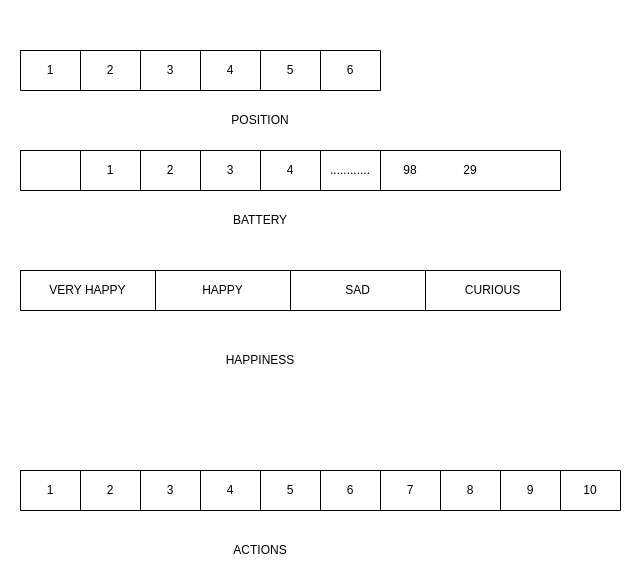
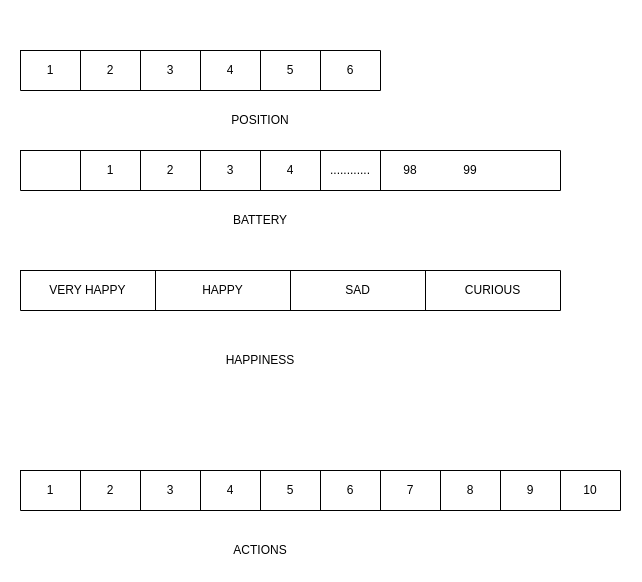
  <mxCell id="0" />
  <mxCell id="1" parent="0" />
  <mxCell id="2" value="" style="shape=table;html=1;whiteSpace=wrap;startSize=0;container=1;collapsible=0;childLayout=tableLayout;" parent="1" vertex="1"><mxGeometry x="20" y="50" width="360" height="40" as="geometry" /></mxCell>
  <mxCell id="3" value="" style="shape=partialRectangle;html=1;whiteSpace=wrap;collapsible=0;dropTarget=0;pointerEvents=0;fillColor=none;top=0;left=0;bottom=0;right=0;points=[[0,0.5],[1,0.5]];portConstraint=eastwest;" parent="2" vertex="1"><mxGeometry width="360" height="40" as="geometry" /></mxCell>
  <mxCell id="4" value="1" style="shape=partialRectangle;html=1;whiteSpace=wrap;connectable=0;overflow=hidden;fillColor=none;top=0;left=0;bottom=0;right=0;" parent="3" vertex="1"><mxGeometry width="60" height="40" as="geometry" /></mxCell>
  <mxCell id="5" value="2" style="shape=partialRectangle;html=1;whiteSpace=wrap;connectable=0;overflow=hidden;fillColor=none;top=0;left=0;bottom=0;right=0;" parent="3" vertex="1"><mxGeometry x="60" width="60" height="40" as="geometry" /></mxCell>
  <mxCell id="6" value="3" style="shape=partialRectangle;html=1;whiteSpace=wrap;connectable=0;overflow=hidden;fillColor=none;top=0;left=0;bottom=0;right=0;" parent="3" vertex="1"><mxGeometry x="120" width="60" height="40" as="geometry" /></mxCell>
  <mxCell id="7" value="4" style="shape=partialRectangle;html=1;whiteSpace=wrap;connectable=0;overflow=hidden;fillColor=none;top=0;left=0;bottom=0;right=0;" parent="3" vertex="1"><mxGeometry x="180" width="60" height="40" as="geometry" /></mxCell>
  <mxCell id="8" value="5" style="shape=partialRectangle;html=1;whiteSpace=wrap;connectable=0;overflow=hidden;fillColor=none;top=0;left=0;bottom=0;right=0;" parent="3" vertex="1"><mxGeometry x="240" width="60" height="40" as="geometry" /></mxCell>
  <mxCell id="9" value="6" style="shape=partialRectangle;html=1;whiteSpace=wrap;connectable=0;overflow=hidden;fillColor=none;top=0;left=0;bottom=0;right=0;" parent="3" vertex="1"><mxGeometry x="300" width="60" height="40" as="geometry" /></mxCell>
  <mxCell id="10" value="POSITION" style="text;html=1;strokeColor=none;fillColor=none;align=center;verticalAlign=middle;whiteSpace=wrap;rounded=0;" parent="1" vertex="1"><mxGeometry x="240" y="110" width="40" height="20" as="geometry" /></mxCell>
  <mxCell id="11" value="BATTERY" style="text;html=1;strokeColor=none;fillColor=none;align=center;verticalAlign=middle;whiteSpace=wrap;rounded=0;" parent="1" vertex="1"><mxGeometry x="240" y="210" width="40" height="20" as="geometry" /></mxCell>
  <mxCell id="12" value="ACTIONS" style="text;html=1;strokeColor=none;fillColor=none;align=center;verticalAlign=middle;whiteSpace=wrap;rounded=0;" parent="1" vertex="1"><mxGeometry x="240" y="540" width="40" height="20" as="geometry" /></mxCell>
  <mxCell id="13" value="" style="shape=image;html=1;verticalAlign=top;verticalLabelPosition=bottom;labelBackgroundColor=#ffffff;imageAspect=0;aspect=fixed;image=https://cdn3.iconfinder.com/data/icons/materia-halloween-free/24/039_025_cat_black_witch_halloween-128.png" parent="1" vertex="1"><mxGeometry x="24" y="20" width="60" height="60" as="geometry" /></mxCell>
  <mxCell id="14" value="" style="shape=table;html=1;whiteSpace=wrap;startSize=0;container=1;collapsible=0;childLayout=tableLayout;" parent="1" vertex="1"><mxGeometry x="20" y="470" width="600" height="40" as="geometry" /></mxCell>
  <mxCell id="15" value="" style="shape=partialRectangle;html=1;whiteSpace=wrap;collapsible=0;dropTarget=0;pointerEvents=0;fillColor=none;top=0;left=0;bottom=0;right=0;points=[[0,0.5],[1,0.5]];portConstraint=eastwest;" parent="14" vertex="1"><mxGeometry width="600" height="40" as="geometry" /></mxCell>
  <mxCell id="16" value="1" style="shape=partialRectangle;html=1;whiteSpace=wrap;connectable=0;overflow=hidden;fillColor=none;top=0;left=0;bottom=0;right=0;" parent="15" vertex="1"><mxGeometry width="60" height="40" as="geometry" /></mxCell>
  <mxCell id="17" value="2" style="shape=partialRectangle;html=1;whiteSpace=wrap;connectable=0;overflow=hidden;fillColor=none;top=0;left=0;bottom=0;right=0;" parent="15" vertex="1"><mxGeometry x="60" width="60" height="40" as="geometry" /></mxCell>
  <mxCell id="18" value="3" style="shape=partialRectangle;html=1;whiteSpace=wrap;connectable=0;overflow=hidden;fillColor=none;top=0;left=0;bottom=0;right=0;" parent="15" vertex="1"><mxGeometry x="120" width="60" height="40" as="geometry" /></mxCell>
  <mxCell id="19" value="4" style="shape=partialRectangle;html=1;whiteSpace=wrap;connectable=0;overflow=hidden;fillColor=none;top=0;left=0;bottom=0;right=0;" parent="15" vertex="1"><mxGeometry x="180" width="60" height="40" as="geometry" /></mxCell>
  <mxCell id="20" value="5" style="shape=partialRectangle;html=1;whiteSpace=wrap;connectable=0;overflow=hidden;fillColor=none;top=0;left=0;bottom=0;right=0;" parent="15" vertex="1"><mxGeometry x="240" width="60" height="40" as="geometry" /></mxCell>
  <mxCell id="21" value="6" style="shape=partialRectangle;html=1;whiteSpace=wrap;connectable=0;overflow=hidden;fillColor=none;top=0;left=0;bottom=0;right=0;" parent="15" vertex="1"><mxGeometry x="300" width="60" height="40" as="geometry" /></mxCell>
  <mxCell id="22" value="7" style="shape=partialRectangle;html=1;whiteSpace=wrap;connectable=0;overflow=hidden;fillColor=none;top=0;left=0;bottom=0;right=0;" parent="15" vertex="1"><mxGeometry x="360" width="60" height="40" as="geometry" /></mxCell>
  <mxCell id="23" value="8" style="shape=partialRectangle;html=1;whiteSpace=wrap;connectable=0;overflow=hidden;fillColor=none;top=0;left=0;bottom=0;right=0;" parent="15" vertex="1"><mxGeometry x="420" width="60" height="40" as="geometry" /></mxCell>
  <mxCell id="24" value="9" style="shape=partialRectangle;html=1;whiteSpace=wrap;connectable=0;overflow=hidden;fillColor=none;top=0;left=0;bottom=0;right=0;" parent="15" vertex="1"><mxGeometry x="480" width="60" height="40" as="geometry" /></mxCell>
  <mxCell id="25" value="10" style="shape=partialRectangle;html=1;whiteSpace=wrap;connectable=0;overflow=hidden;fillColor=none;top=0;left=0;bottom=0;right=0;" parent="15" vertex="1"><mxGeometry x="540" width="60" height="40" as="geometry" /></mxCell>
  <mxCell id="26" value="" style="shape=table;html=1;whiteSpace=wrap;startSize=0;container=1;collapsible=0;childLayout=tableLayout;" parent="1" vertex="1"><mxGeometry x="20" y="150" width="540" height="40" as="geometry" /></mxCell>
  <mxCell id="27" value="" style="shape=partialRectangle;html=1;whiteSpace=wrap;collapsible=0;dropTarget=0;pointerEvents=0;fillColor=none;top=0;left=0;bottom=0;right=0;points=[[0,0.5],[1,0.5]];portConstraint=eastwest;" parent="26" vertex="1"><mxGeometry width="540" height="40" as="geometry" /></mxCell>
  <mxCell id="28" value="1" style="shape=partialRectangle;html=1;whiteSpace=wrap;connectable=0;overflow=hidden;fillColor=none;top=0;left=0;bottom=0;right=0;" parent="27" vertex="1"><mxGeometry x="60" width="60" height="40" as="geometry" /></mxCell>
  <mxCell id="29" value="2" style="shape=partialRectangle;html=1;whiteSpace=wrap;connectable=0;overflow=hidden;fillColor=none;top=0;left=0;bottom=0;right=0;" parent="27" vertex="1"><mxGeometry x="120" width="60" height="40" as="geometry" /></mxCell>
  <mxCell id="30" value="3" style="shape=partialRectangle;html=1;whiteSpace=wrap;connectable=0;overflow=hidden;fillColor=none;top=0;left=0;bottom=0;right=0;" parent="27" vertex="1"><mxGeometry x="180" width="60" height="40" as="geometry" /></mxCell>
  <mxCell id="31" value="4" style="shape=partialRectangle;html=1;whiteSpace=wrap;connectable=0;overflow=hidden;fillColor=none;top=0;left=0;bottom=0;right=0;" parent="27" vertex="1"><mxGeometry x="240" width="60" height="40" as="geometry" /></mxCell>
  <mxCell id="32" value="............" style="shape=partialRectangle;html=1;whiteSpace=wrap;connectable=0;overflow=hidden;fillColor=none;top=0;left=0;bottom=0;right=0;" parent="27" vertex="1"><mxGeometry x="300" width="60" height="40" as="geometry" /></mxCell>
  <mxCell id="33" value="98" style="shape=partialRectangle;html=1;whiteSpace=wrap;connectable=0;overflow=hidden;fillColor=none;top=0;left=0;bottom=0;right=0;" parent="27" vertex="1"><mxGeometry x="360" width="60" height="40" as="geometry" /></mxCell>
- <mxCell id="34" value="29" style="shape=partialRectangle;html=1;whiteSpace=wrap;connectable=0;overflow=hidden;fillColor=none;top=0;left=0;bottom=0;right=0;" parent="27" vertex="1"><mxGeometry x="420" width="60" height="40" as="geometry" /></mxCell>
+ <mxCell id="34" value="99" style="shape=partialRectangle;html=1;whiteSpace=wrap;connectable=0;overflow=hidden;fillColor=none;top=0;left=0;bottom=0;right=0;" parent="27" vertex="1"><mxGeometry x="420" width="60" height="40" as="geometry" /></mxCell>
  <mxCell id="35" value="" style="shape=table;html=1;whiteSpace=wrap;startSize=0;container=1;collapsible=0;childLayout=tableLayout;" vertex="1" parent="1"><mxGeometry x="20" y="270" width="540" height="40" as="geometry" /></mxCell>
  <mxCell id="36" value="" style="shape=partialRectangle;html=1;whiteSpace=wrap;collapsible=0;dropTarget=0;pointerEvents=0;fillColor=none;top=0;left=0;bottom=0;right=0;points=[[0,0.5],[1,0.5]];portConstraint=eastwest;" vertex="1" parent="35"><mxGeometry width="540" height="40" as="geometry" /></mxCell>
  <mxCell id="37" value="VERY HAPPY" style="shape=partialRectangle;html=1;whiteSpace=wrap;connectable=0;fillColor=none;top=0;left=0;bottom=0;right=0;overflow=hidden;" vertex="1" parent="36"><mxGeometry width="135" height="40" as="geometry" /></mxCell>
  <mxCell id="38" value="HAPPY" style="shape=partialRectangle;html=1;whiteSpace=wrap;connectable=0;fillColor=none;top=0;left=0;bottom=0;right=0;overflow=hidden;" vertex="1" parent="36"><mxGeometry x="135" width="135" height="40" as="geometry" /></mxCell>
  <mxCell id="39" value="SAD" style="shape=partialRectangle;html=1;whiteSpace=wrap;connectable=0;fillColor=none;top=0;left=0;bottom=0;right=0;overflow=hidden;" vertex="1" parent="36"><mxGeometry x="270" width="135" height="40" as="geometry" /></mxCell>
  <mxCell id="40" value="CURIOUS" style="shape=partialRectangle;html=1;whiteSpace=wrap;connectable=0;fillColor=none;top=0;left=0;bottom=0;right=0;overflow=hidden;" vertex="1" parent="36"><mxGeometry x="405" width="135" height="40" as="geometry" /></mxCell>
  <mxCell id="41" value="HAPPINESS" style="text;html=1;strokeColor=none;fillColor=none;align=center;verticalAlign=middle;whiteSpace=wrap;rounded=0;" vertex="1" parent="1"><mxGeometry x="240" y="350" width="40" height="20" as="geometry" /></mxCell>
